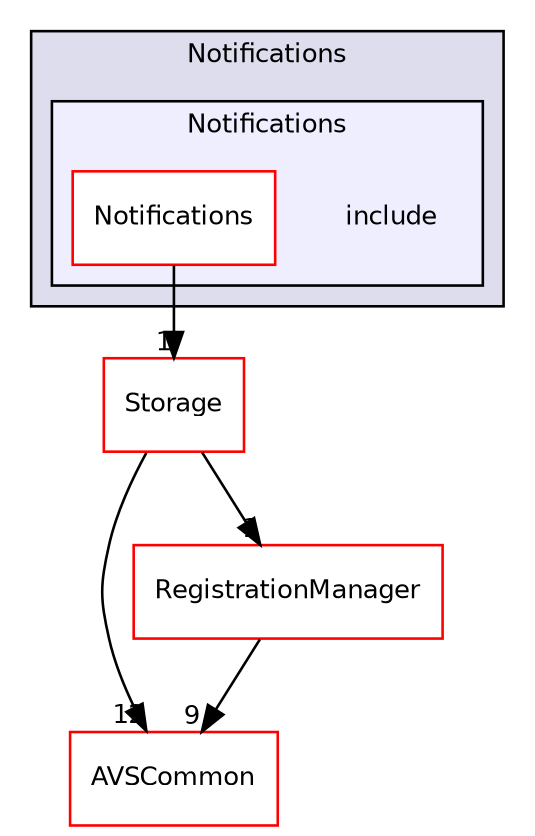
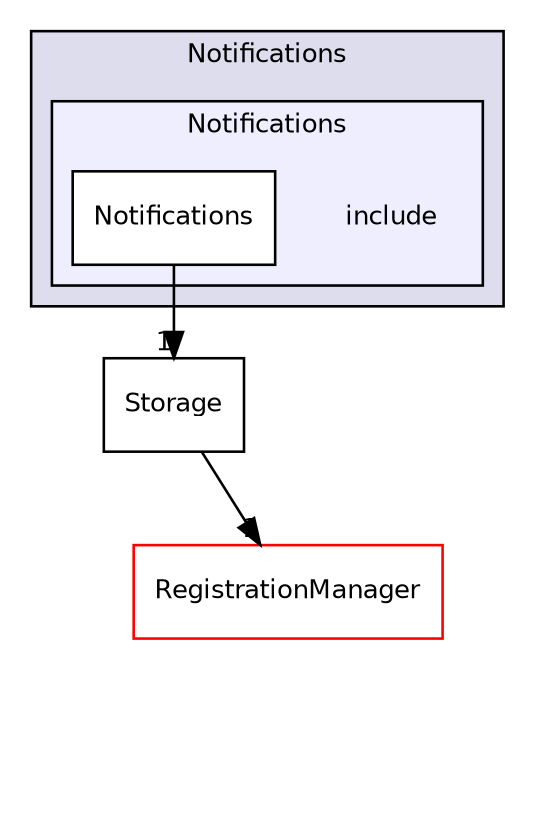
  digraph {
    compound=true
    node [fontname=Helvetica fontsize=10 shape=box color=red fillcolor=white style=filled]
    edge [headlabel=1 labeldistance=1.5 labelfontname=Helvetica labelfontsize=10]
    n1 [label=include shape=plaintext color="" fillcolor="" style=""]
-   n2 [label=Notifications]
-   n3 [label=Storage]
-   n4 [label=AVSCommon]
+   n2 [color=black label=Notifications]
+   n3 [color=black label=Storage]
    n5 [label=RegistrationManager]
    subgraph cluster_1 {
      bgcolor="#ddddee"
      fontname=Helvetica
      fontsize=10
      label=Notifications
      pencolor=black
      subgraph cluster_2 {
        bgcolor="#eeeeff"
        fontname=Helvetica
        fontsize=10
        label=Notifications
        pencolor=black
        n1
        n2
      }
    }
    n2 -> n3
-   n3 -> n4 [headlabel=12]
    n3 -> n5
-   n5 -> n4 [headlabel=9]
  }
